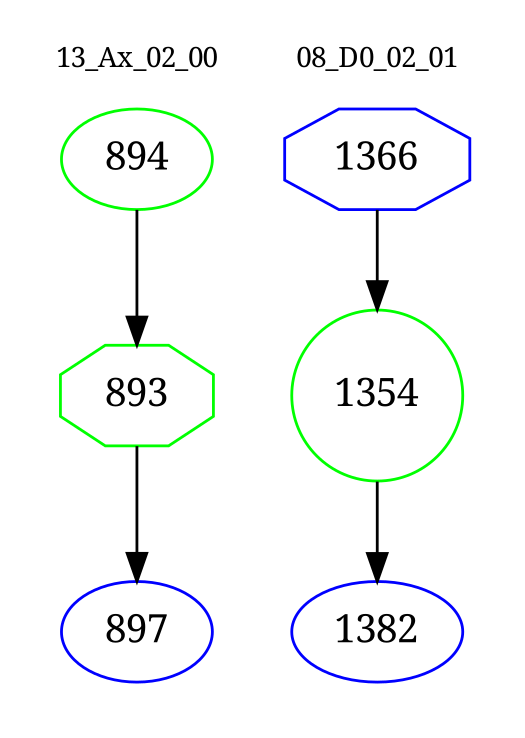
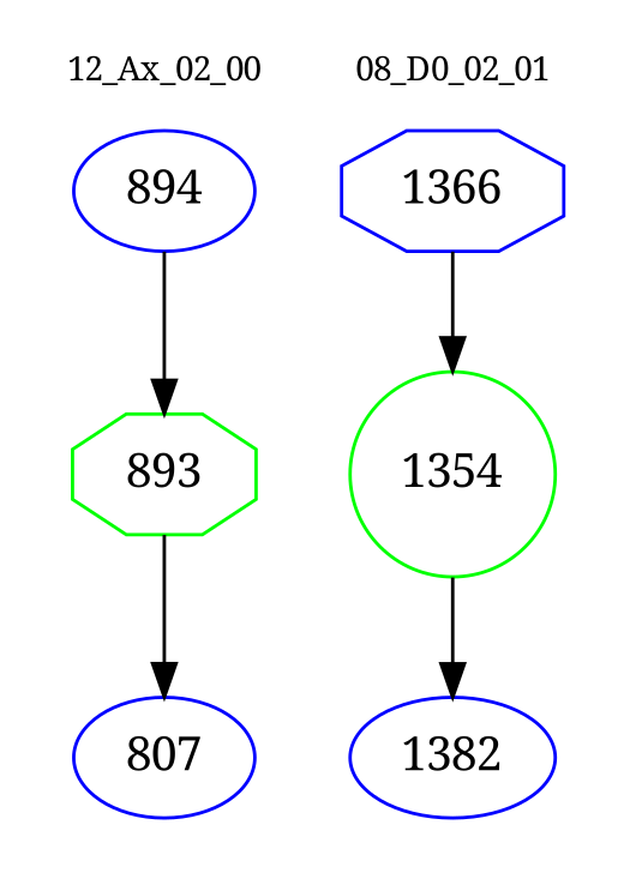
  digraph {
    fontname="Noto Serif"
    node [color=blue fontname="Noto Serif" shape=ellipse]
    edge [color=black fontname="Noto Serif"]
-   n1 [color=green label=894]
+   n1 [label=894]
    n2 [color=green label=893 shape=octagon]
-   n3 [label=897]
+   n3 [label=807]
    n4 [label=1366 shape=octagon]
    n5 [color=green label=1354 shape=circle]
    n6 [label=1382]
    subgraph cluster_1 {
      color=white
      fontsize=10
-     label="13_Ax_02_00"
+     label="12_Ax_02_00"
      n1
      n2
      n3
    }
    subgraph cluster_2 {
      color=white
      fontsize=10
      label="08_D0_02_01"
      n4
      n5
      n6
    }
    n1 -> n2
    n2 -> n3
    n4 -> n5
    n5 -> n6
  }
